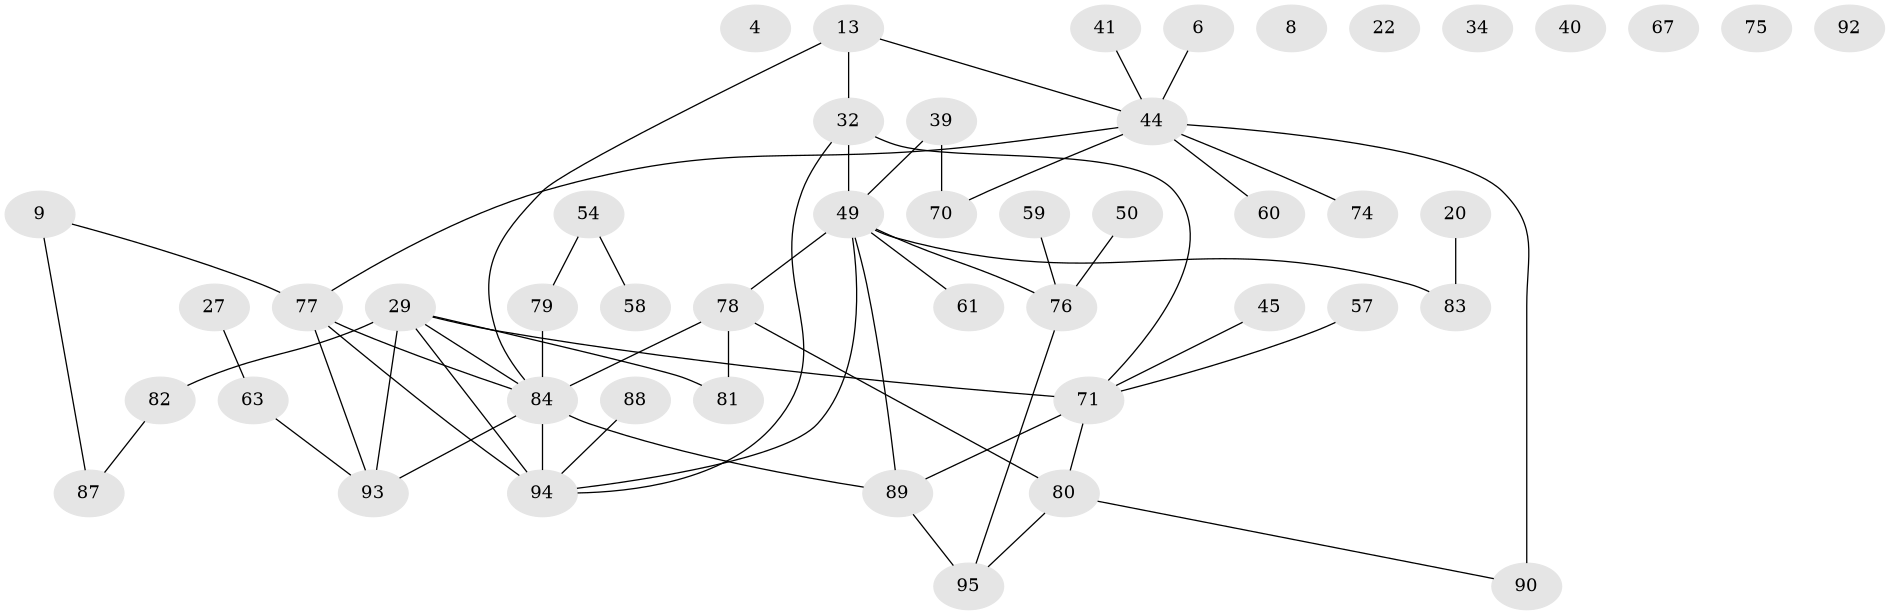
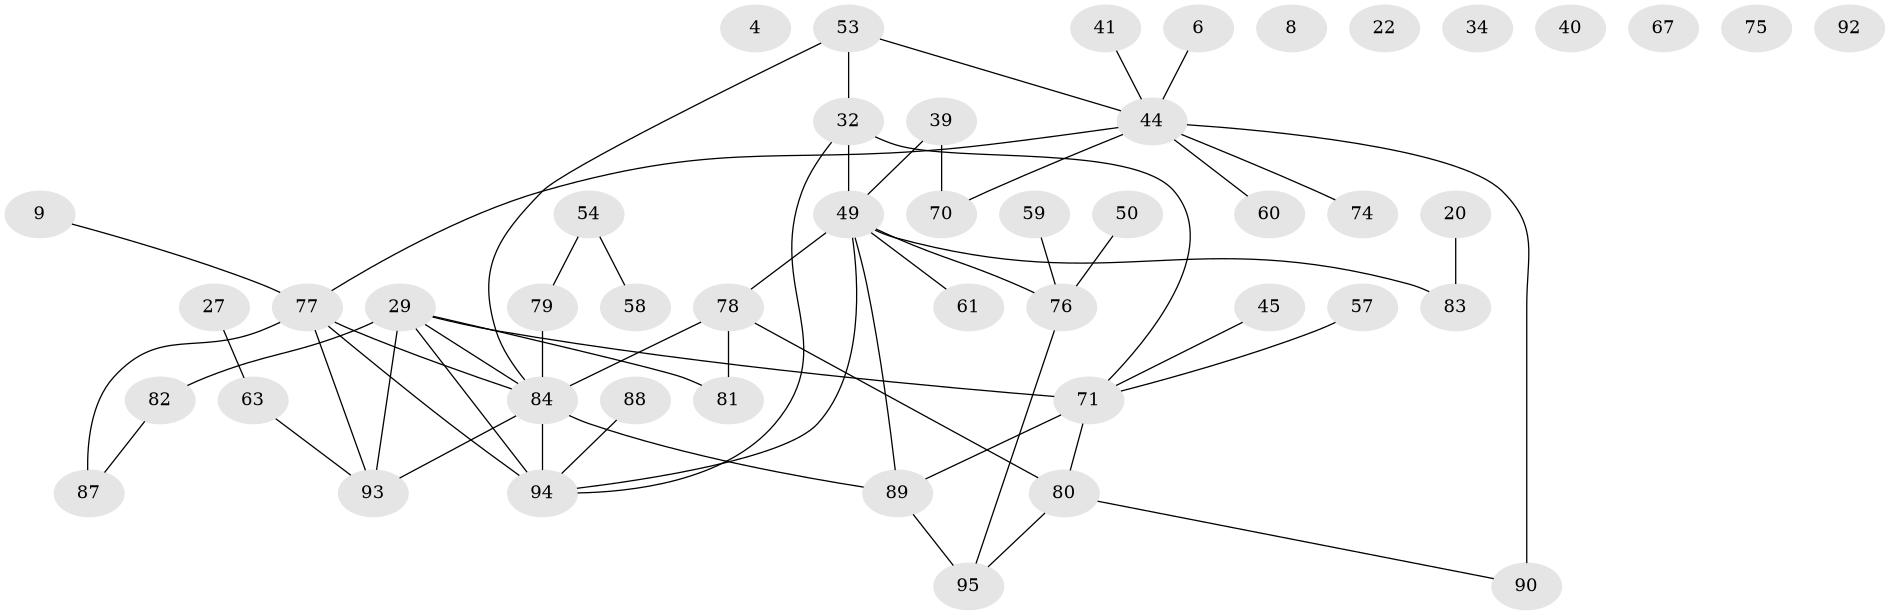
  graph {
    node [color=gray90 style=filled]
    4
    44 [super="+17+14+38"]
    77 [super="+46"]
    70
    60
    74
    90 [super="+86"]
    6
    8
    84 [super="+55+48+47+73"]
    93 [super="+91"]
    94 [super="+64+85"]
    87 [super="+3+56"]
    9
    32 [super="+2"]
    71 [super="+66+36"]
    49 [super="+31"]
-   13
+   13 [label=53]
    89 [super="+19+42"]
    20
    83
    22
    27
    63
    29 [super="+16+23"]
    81 [super="+5+26+62"]
    82 [super="+68"]
    80 [super="+52+53"]
    61
    76 [super="+12+25"]
    78 [super="+72+65"]
    34
    39 [super="+11"]
    40
    41
    45
    95 [super="+37+33"]
    50
    54
    58
    79
    57
    59
    67
    75
    88
    92
    44 -- 77
    44 -- 70 [weight=2]
    44 -- 60
    44 -- 74
    44 -- 90 [weight=2]
    77 -- 84
    77 -- 93
    77 -- 94 [weight=2]
-   9 -- 87 [weight=2]
+   77 -- 87 [weight=2]
    6 -- 44
    84 -- 93
    84 -- 94 [weight=2]
    84 -- 89 [weight=2]
    9 -- 77
    32 -- 94
    32 -- 71
    32 -- 49
    71 -- 89 [weight=2]
    71 -- 80
    49 -- 94
    49 -- 89 [weight=2]
    49 -- 83
    49 -- 61
    49 -- 76
    49 -- 78 [weight=2]
    13 -- 44
    13 -- 84
    13 -- 32 [weight=2]
    89 -- 95
    20 -- 83
    27 -- 63
    63 -- 93
    29 -- 84
    29 -- 93 [weight=2]
    29 -- 94
    29 -- 71 [weight=2]
    29 -- 81 [weight=2]
    29 -- 82
    82 -- 87
    80 -- 90
    80 -- 95
    76 -- 95
    78 -- 84
    78 -- 81 [weight=2]
    78 -- 80
    39 -- 70 [weight=2]
    39 -- 49
    41 -- 44
    45 -- 71
    50 -- 76
    54 -- 58
    54 -- 79
    79 -- 84
    57 -- 71
    59 -- 76
    88 -- 94
  }
